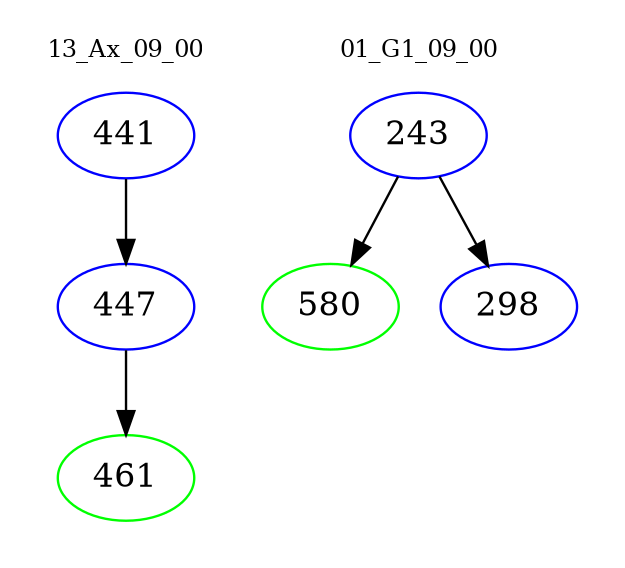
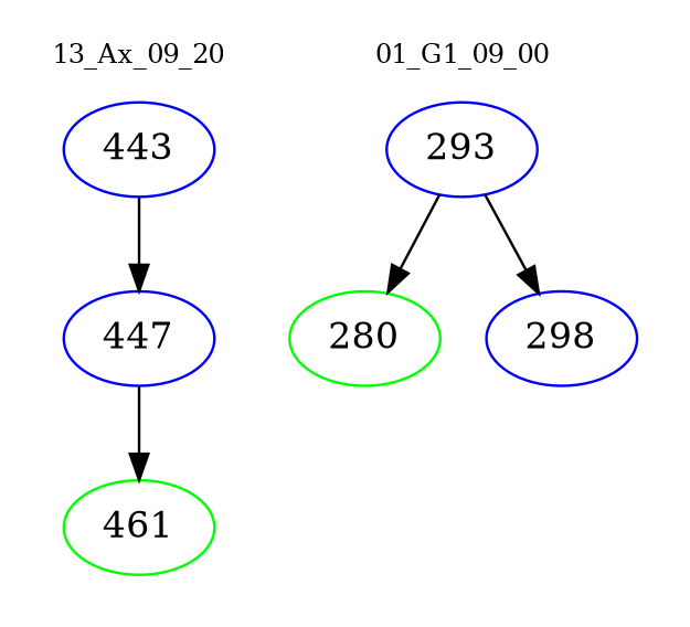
  digraph {
    node [color=blue]
    edge [color=black]
    n1 [label=447]
-   n2 [label=441]
+   n2 [label=443]
    n3 [color=green label=461]
-   n4 [label=243]
-   n5 [color=green label=580]
+   n4 [label=293]
+   n5 [color=green label=280]
    n6 [label=298]
    subgraph cluster_1 {
      color=white
      fontsize=10
-     label="13_Ax_09_00"
+     label="13_Ax_09_20"
      n1
      n2
      n3
    }
    subgraph cluster_2 {
      color=white
      fontsize=10
      label="01_G1_09_00"
      n4
      n5
      n6
    }
    n1 -> n3
    n2 -> n1
    n4 -> n5
    n4 -> n6
  }
